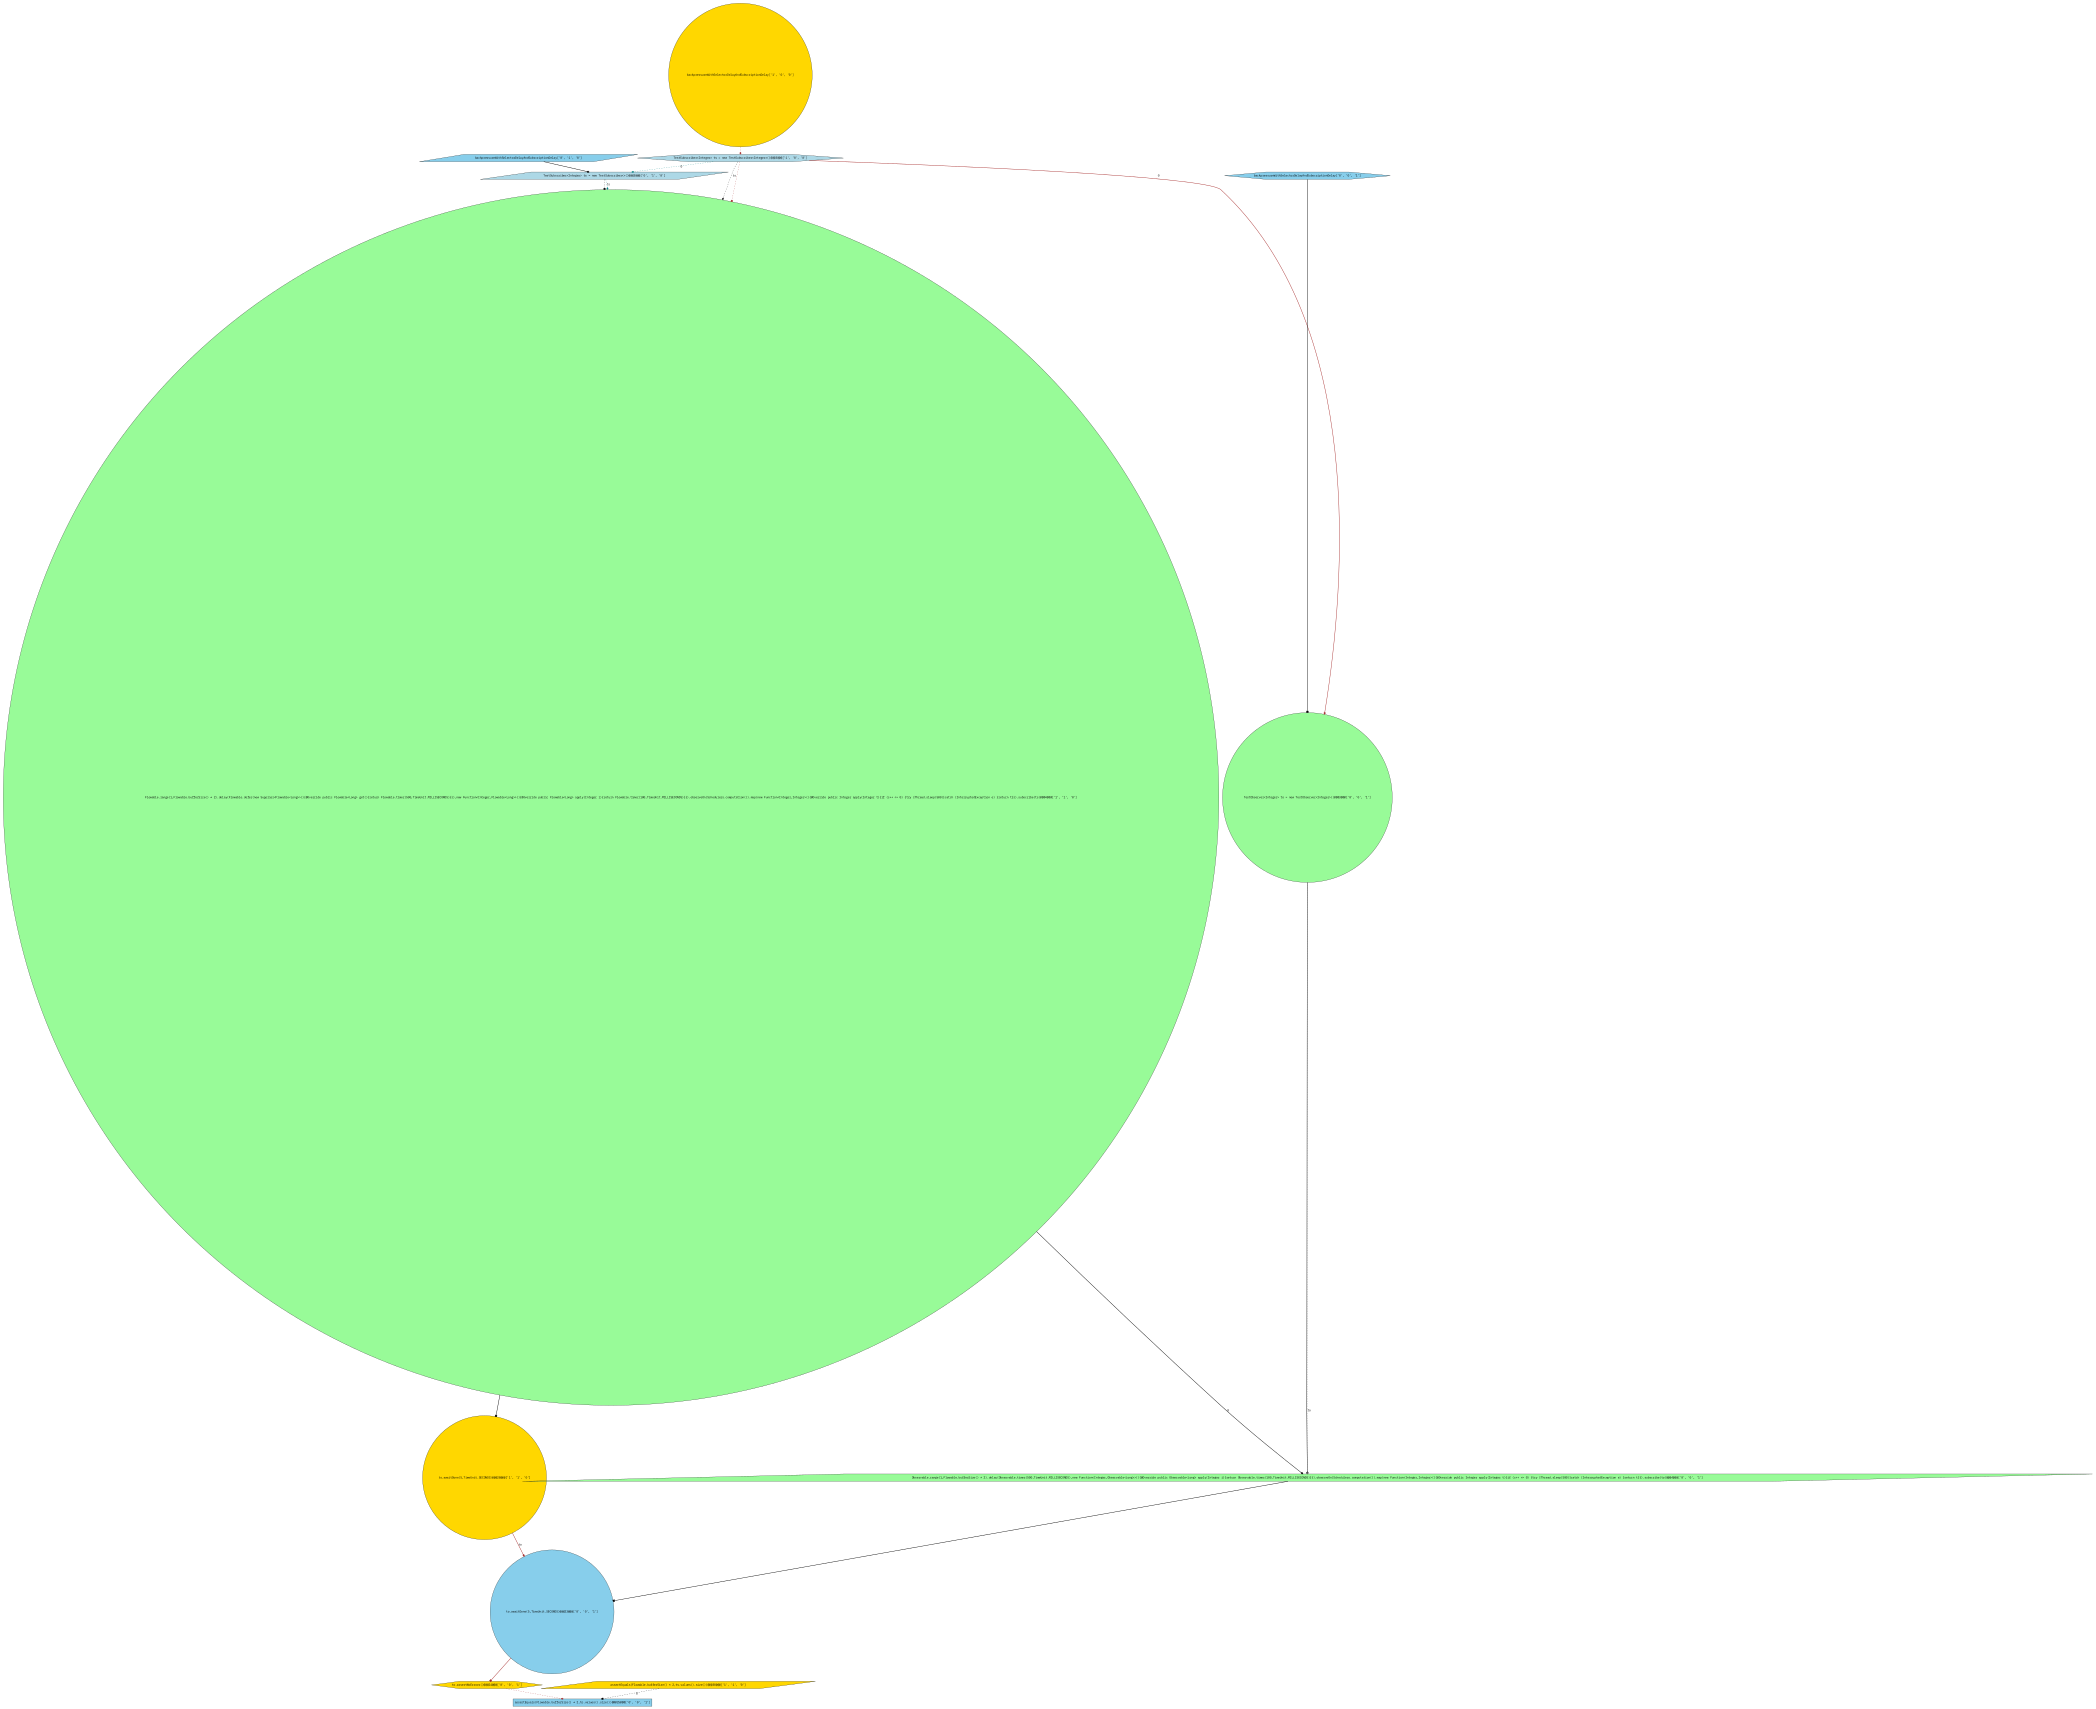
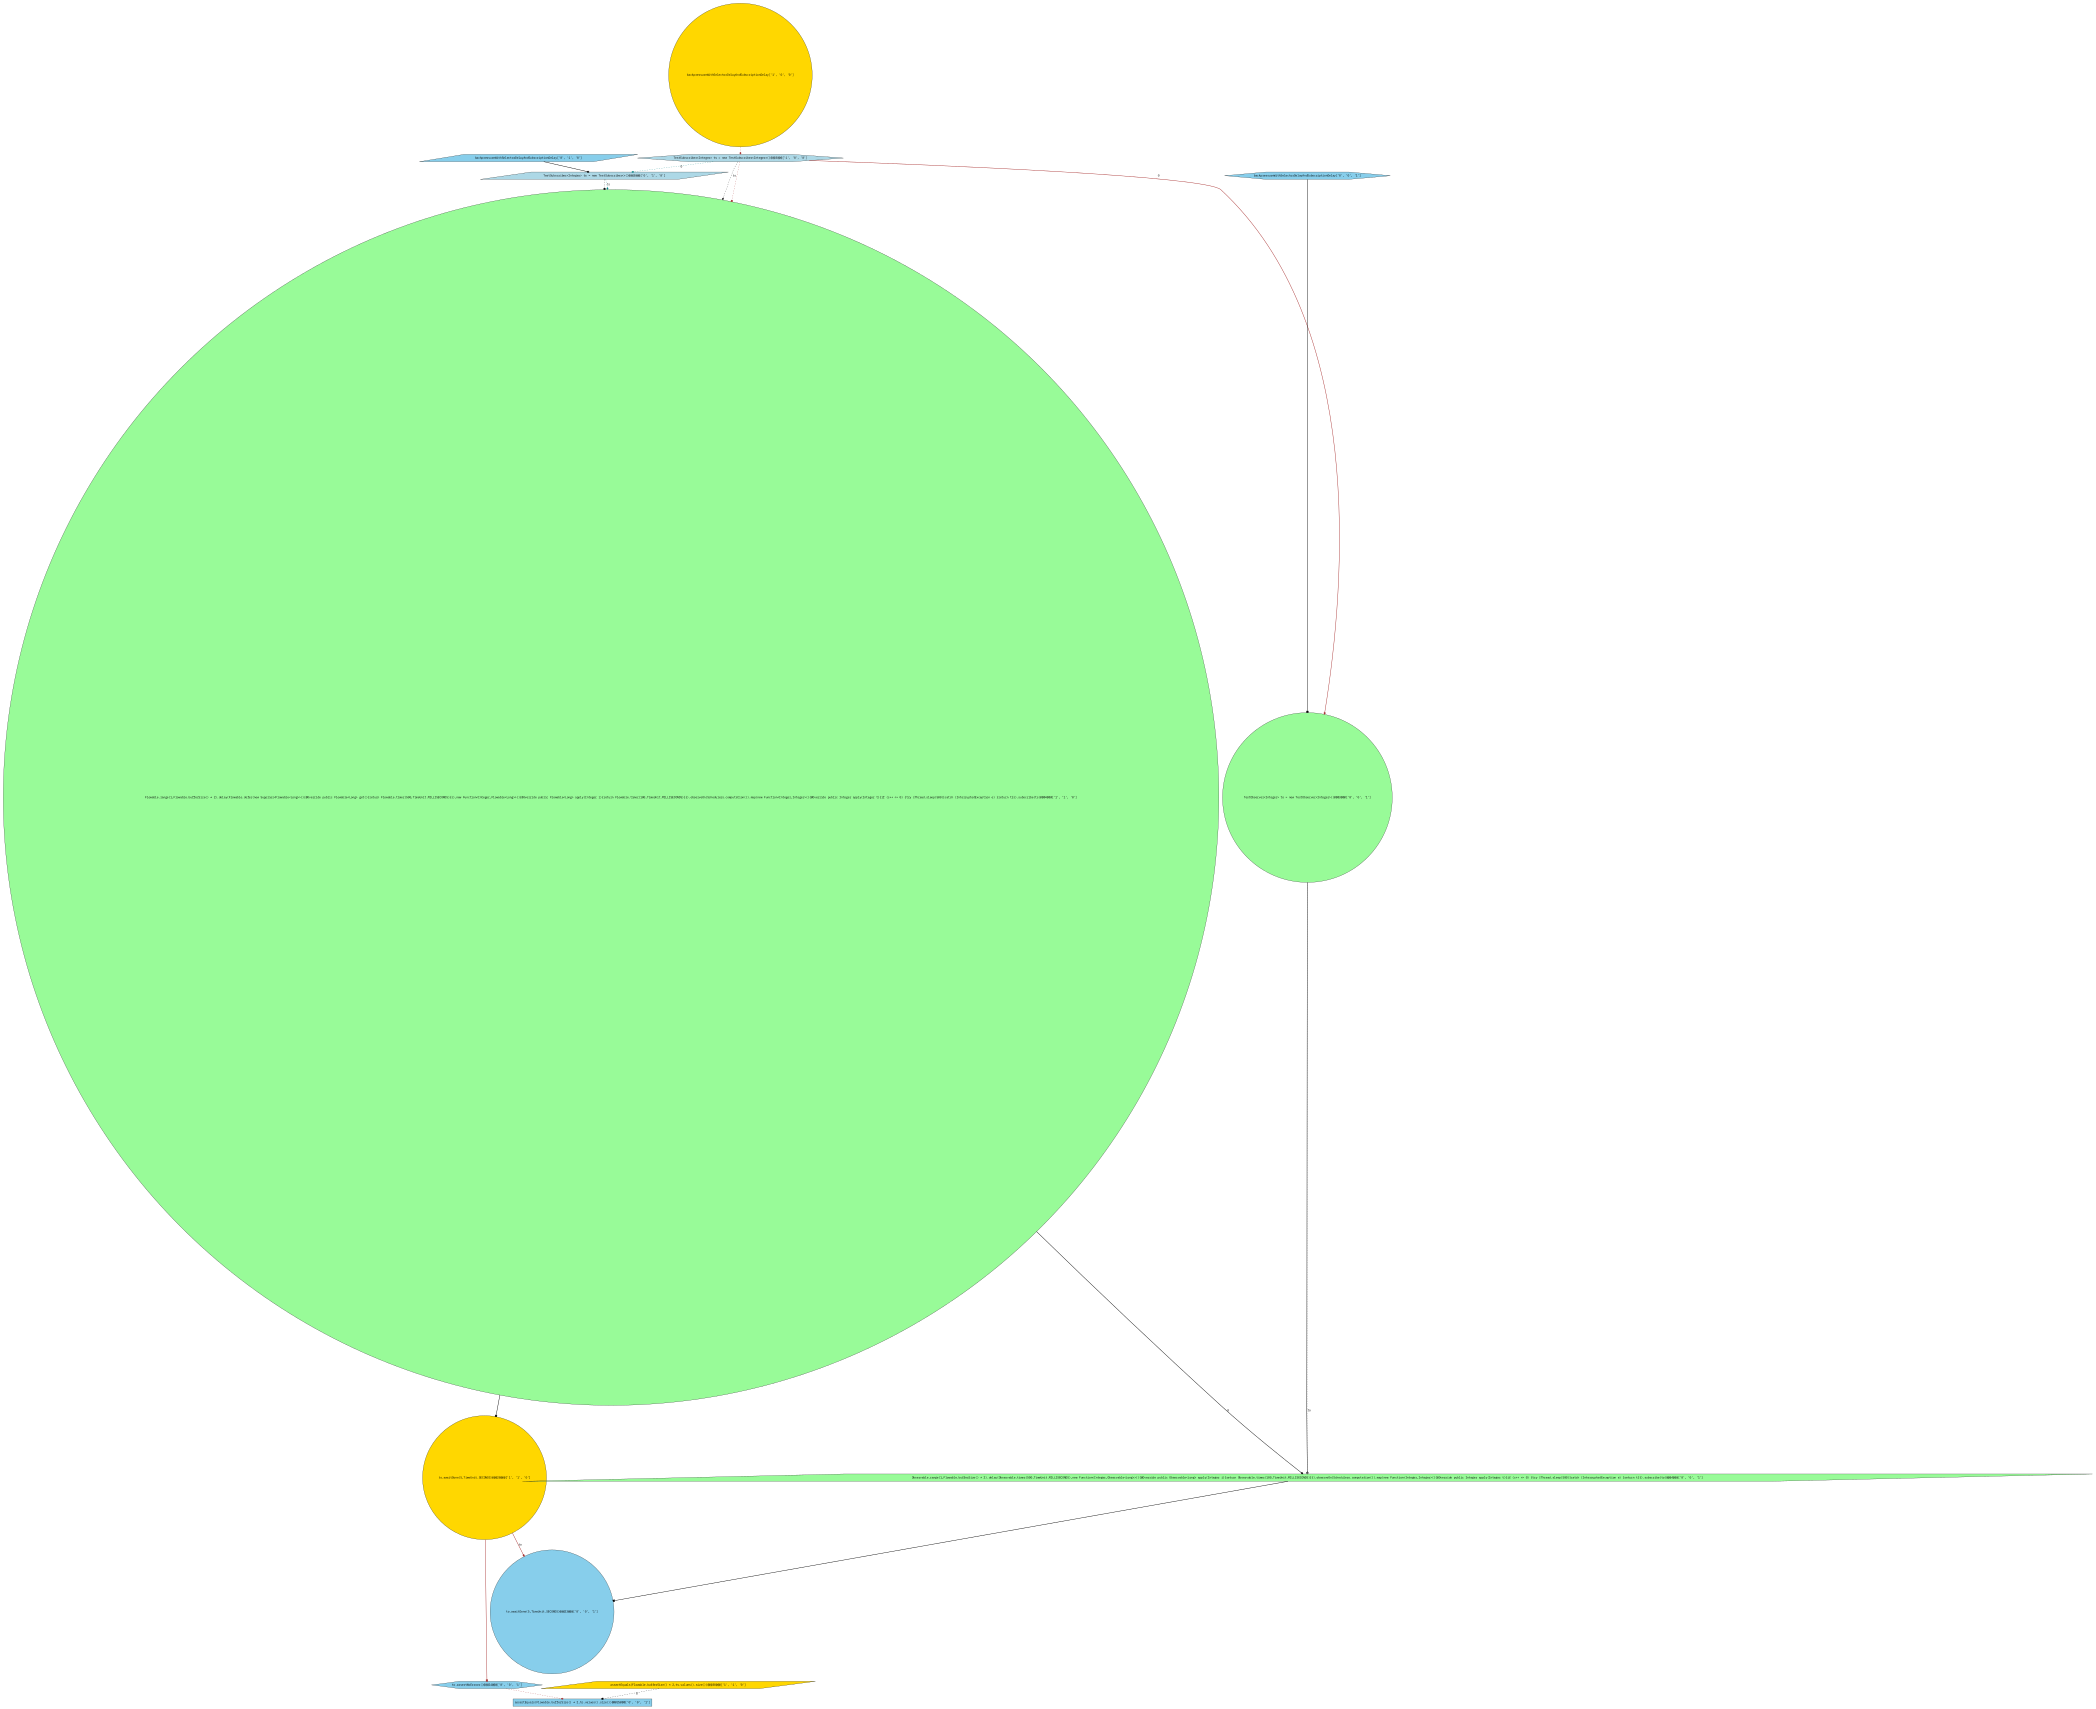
  digraph {
    fontname="IBM Plex Mono"
    node [fillcolor=gold fontname="IBM Plex Mono" shape=circle style=filled]
    edge [arrowhead=diamond color=black fontname="IBM Plex Mono" style=dashed]
    n1 [label="backpressureWithSelectorDelayAndSubscriptionDelay['1', '0', '0']"]
    n2 [fillcolor=lightblue label="TestSubscriber<Integer> ts = new TestSubscriber<Integer>()@@@3@@@['1', '0', '0']" shape=hexagon]
    n3 [fillcolor=lightblue label="TestSubscriber<Integer> ts = new TestSubscriber<>()@@@3@@@['0', '1', '0']" shape=parallelogram]
    n4 [fillcolor=palegreen label="Flowable.range(1,Flowable.bufferSize() * 2).delay(Flowable.defer(new Supplier<Flowable<Long>>(){@Override public Flowable<Long> get(){return Flowable.timer(500,TimeUnit.MILLISECONDS)}}),new Function<Integer,Flowable<Long>>(){@Override public Flowable<Long> apply(Integer i){return Flowable.timer(100,TimeUnit.MILLISECONDS)}}).observeOn(Schedulers.computation()).map(new Function<Integer,Integer>(){@Override public Integer apply(Integer t){if (c++ <= 0) {try {Thread.sleep(500)}catch (InterruptedException e) }return t}}).subscribe(ts)@@@4@@@['1', '1', '0']"]
    n5 [fillcolor=palegreen label="TestObserver<Integer> to = new TestObserver<Integer>()@@@3@@@['0', '0', '1']"]
    n6 [fillcolor=skyblue label="backpressureWithSelectorDelayAndSubscriptionDelay['0', '1', '0']" shape=parallelogram]
    n7 [label="ts.awaitDone(5,TimeUnit.SECONDS)@@@28@@@['1', '1', '0']"]
    n8 [fillcolor=palegreen label="Observable.range(1,Flowable.bufferSize() * 2).delay(Observable.timer(500,TimeUnit.MILLISECONDS),new Function<Integer,Observable<Long>>(){@Override public Observable<Long> apply(Integer i){return Observable.timer(100,TimeUnit.MILLISECONDS)}}).observeOn(Schedulers.computation()).map(new Function<Integer,Integer>(){@Override public Integer apply(Integer t){if (c++ <= 0) {try {Thread.sleep(500)}catch (InterruptedException e) }return t}}).subscribe(to)@@@4@@@['0', '0', '1']" shape=parallelogram]
    n9 [fillcolor=skyblue label="to.awaitDone(5,TimeUnit.SECONDS)@@@23@@@['0', '0', '1']"]
-   n10 [label="to.assertNoErrors()@@@24@@@['0', '0', '1']" shape=hexagon]
+   n10 [fillcolor=skyblue label="to.assertNoErrors()@@@24@@@['0', '0', '1']" shape=hexagon]
    n11 [label="assertEquals(Flowable.bufferSize() * 2,ts.values().size())@@@30@@@['1', '1', '0']" shape=parallelogram]
    n12 [fillcolor=skyblue label="assertEquals(Flowable.bufferSize() * 2,to.values().size())@@@25@@@['0', '0', '1']" shape=box]
    n13 [fillcolor=skyblue label="backpressureWithSelectorDelayAndSubscriptionDelay['0', '0', '1']" shape=hexagon]
    n1 -> n2 [color=brown]
    n2 -> n3 [color=teal label=0]
    n2 -> n4 [arrowhead=box color=brown]
    n2 -> n4 [label=ts]
    n2 -> n5 [color=brown label=0 style=bold]
    n3 -> n4 [arrowhead=box]
    n3 -> n4 [color=teal label=ts]
    n4 -> n7 [arrowhead=box style=bold]
    n4 -> n8 [label=0 style=bold]
    n5 -> n8 [style=bold]
    n5 -> n8 [arrowhead=box color=gray40 label=to]
    n6 -> n3 [style=bold]
    n7 -> n9 [color=brown label=to style=bold]
    n8 -> n9 [arrowhead=box style=bold]
-   n9 -> n10 [arrowhead=box color=brown style=bold]
+   n7 -> n10 [arrowhead=box color=brown style=bold]
    n10 -> n12 [color=brown]
    n11 -> n12 [arrowhead=box label=0]
    n13 -> n5 [arrowhead=box style=bold]
  }
